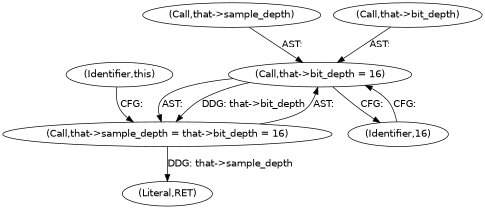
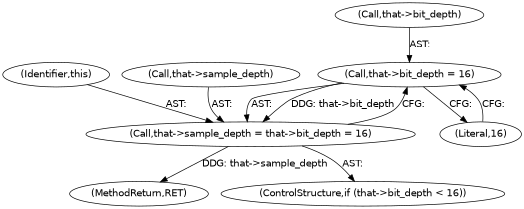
  digraph {
    fontname="DejaVu Sans"
    node [fontname="DejaVu Sans"]
    edge [fontname="DejaVu Sans"]
    n1 [label="(Call,that->bit_depth = 16)"]
    n2 [label="(Call,that->sample_depth = that->bit_depth = 16)"]
-   n3 [label="(Identifier,16)"]
-   n4 [label="(Literal,RET)"]
+   n3 [label="(Literal,16)"]
+   n4 [label="(MethodReturn,RET)"]
+   n5 [label="(ControlStructure,if (that->bit_depth < 16))"]
    n6 [label="(Identifier,this)"]
    n7 [label="(Call,that->sample_depth)"]
    n8 [label="(Call,that->bit_depth)"]
    n1 -> n2 [label="AST: "]
    n1 -> n2 [label="DDG: that->bit_depth"]
    n1 -> n3 [label="CFG: "]
-   n2 -> n1 [label="AST: "]
+   n2 -> n1 [label="CFG: "]
    n2 -> n4 [label="DDG: that->sample_depth"]
+   n2 -> n5 [label="AST: "]
    n3 -> n1 [label="CFG: "]
-   n6 -> n2 [label="CFG: "]
-   n7 -> n1 [label="AST: "]
+   n6 -> n2 [label="AST: "]
+   n7 -> n2 [label="AST: "]
    n8 -> n1 [label="AST: "]
  }
